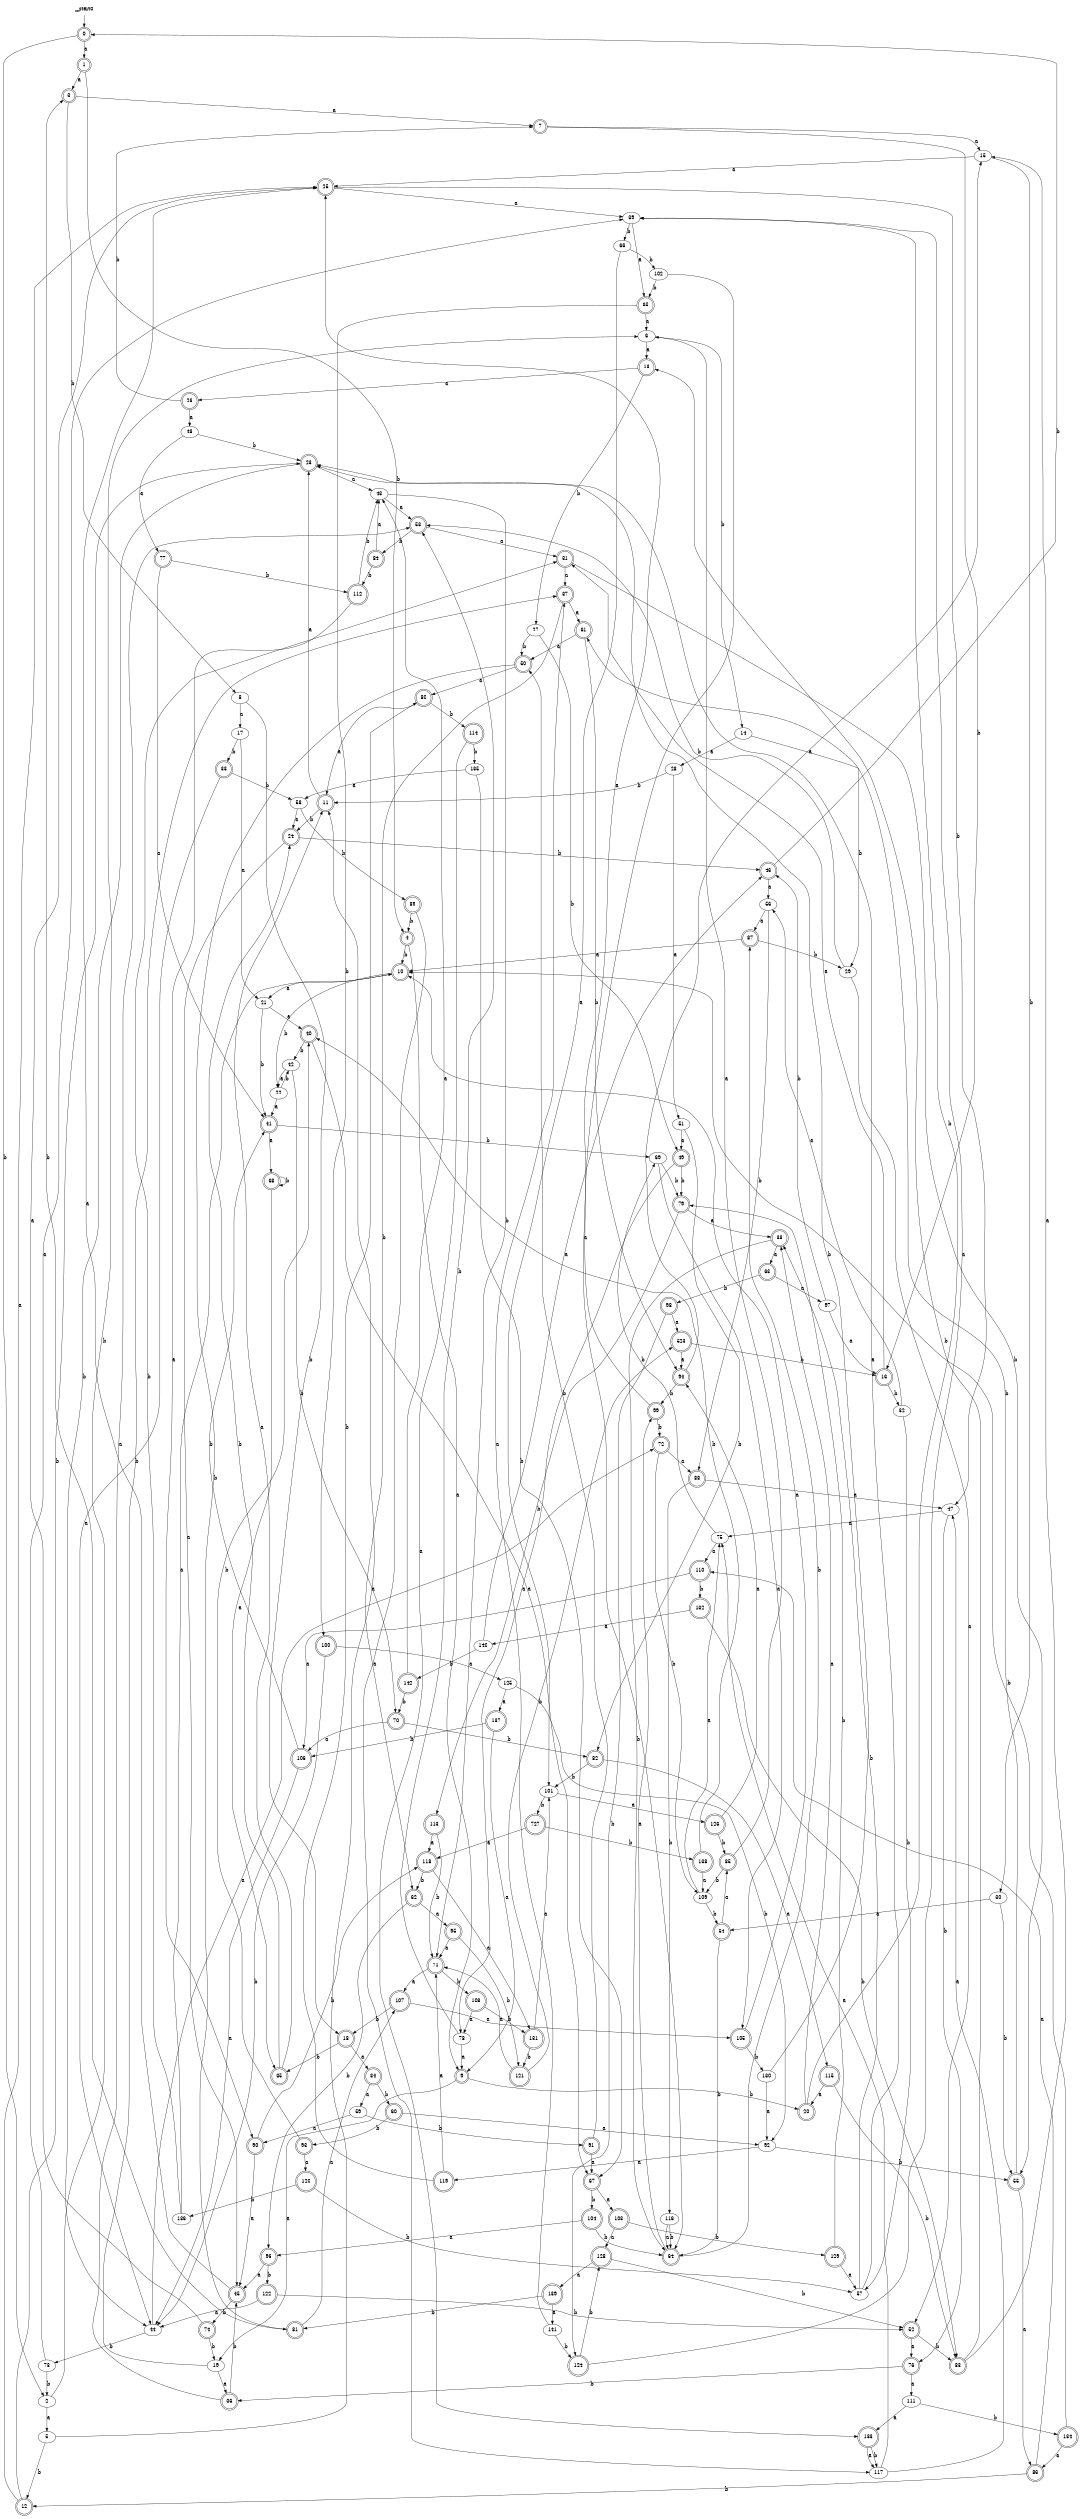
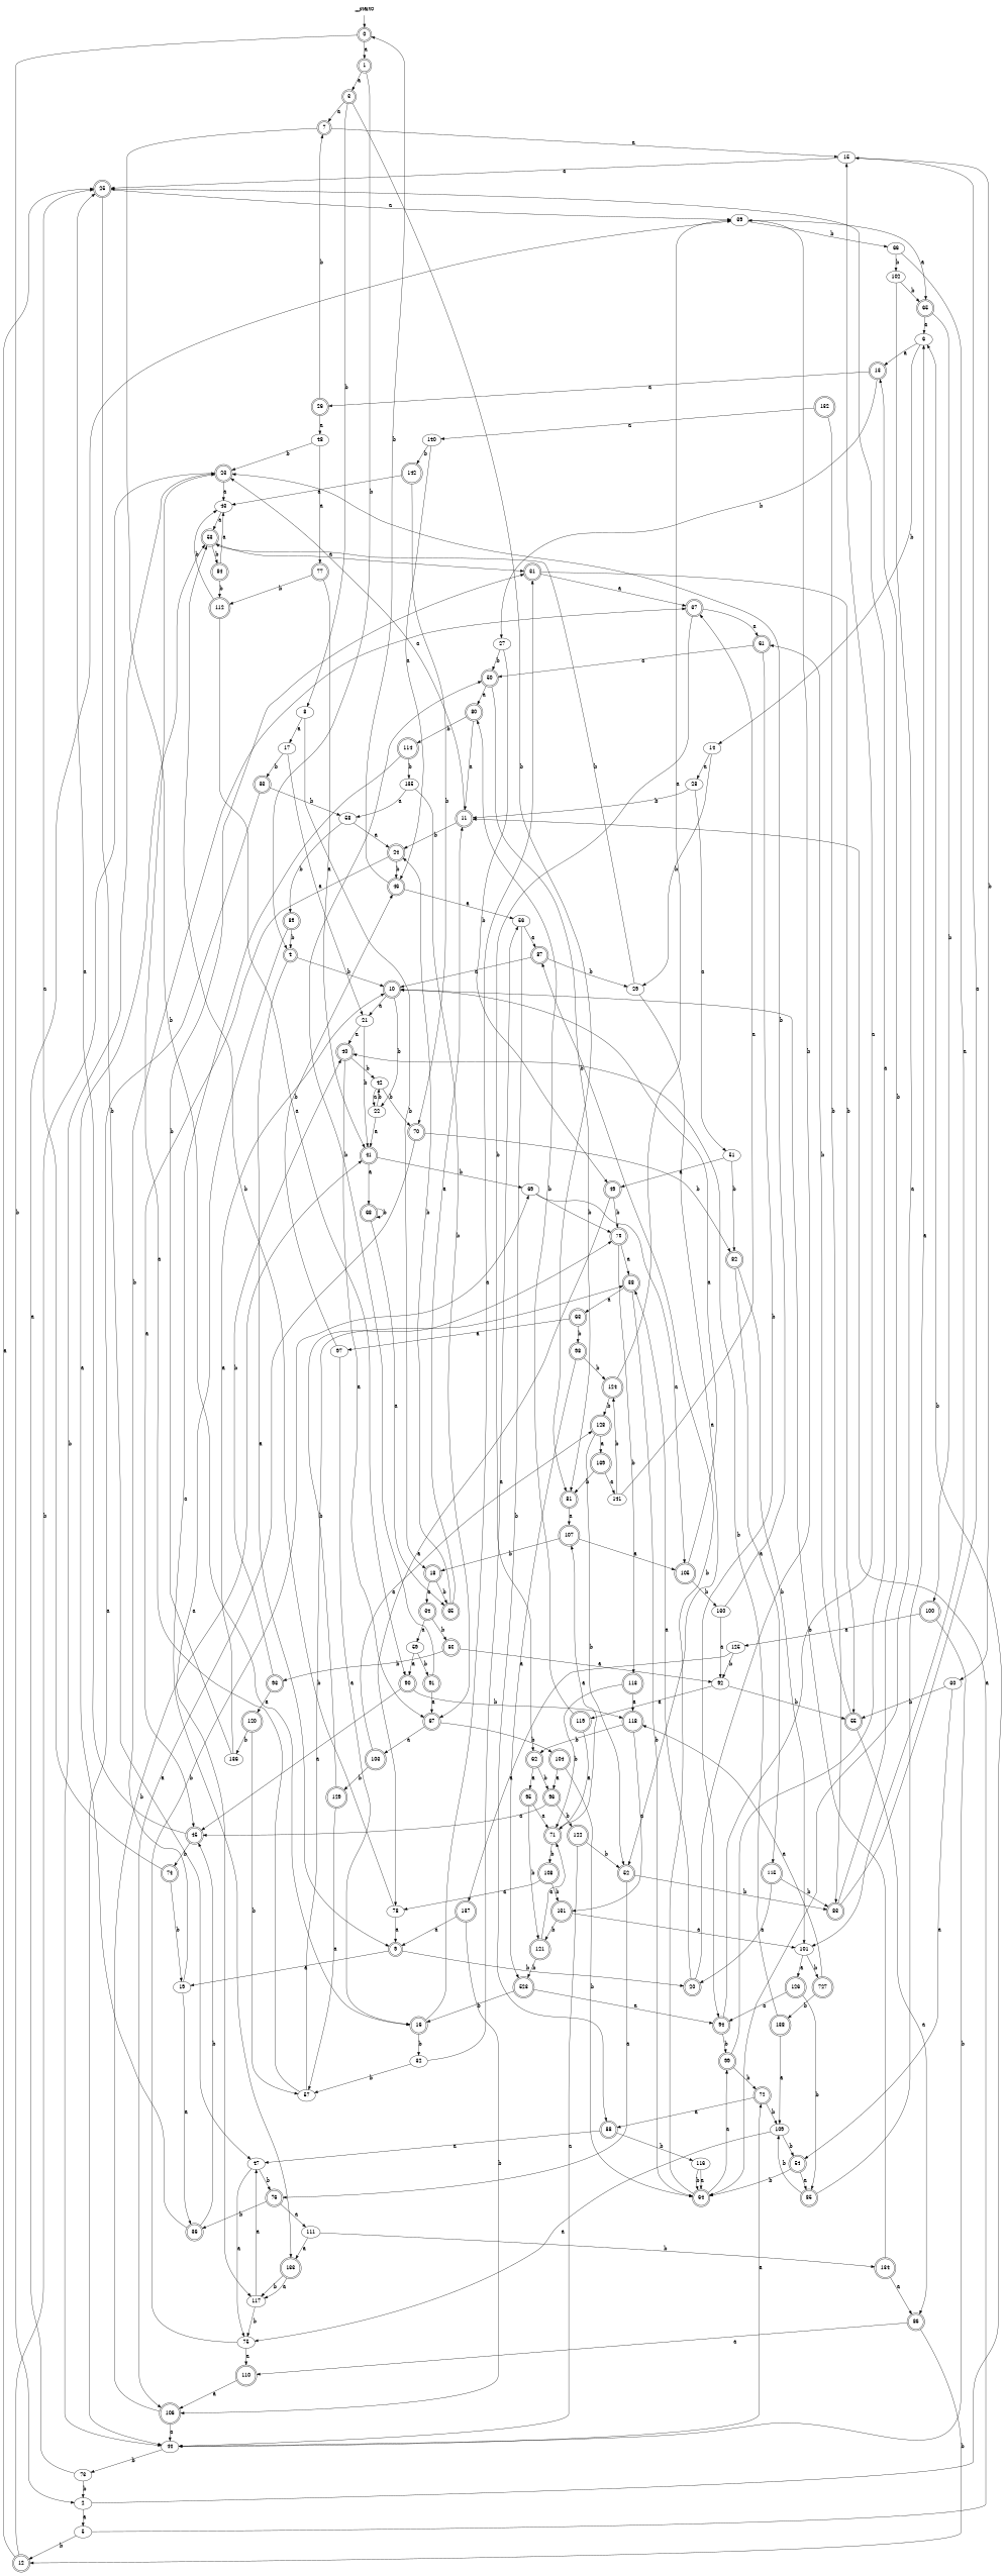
  digraph {
    node [shape=doublecircle]
    __start0 [shape=none]
    0
    1
    2 [shape=""]
    3
    4
    5 [shape=""]
    6 [shape=""]
    7
    8 [shape=""]
    9
    10
    11
    12
    13
    14 [shape=""]
    15 [shape=""]
    16
    17 [shape=""]
    18
    19 [shape=""]
    20
    21 [shape=""]
    22 [shape=""]
    23
    24
    25
    26
    27 [shape=""]
    28 [shape=""]
    29 [shape=""]
    30 [shape=""]
    31
    32 [shape=""]
    33
    34
    35
    36
    37
    38
    39 [shape=""]
    40
    41
    42 [shape=""]
    43 [shape=""]
    44 [shape=""]
    45
    46
    47 [shape=""]
    48 [shape=""]
    49
    50
    51 [shape=""]
    52
    53
    54
    55
    56 [shape=""]
    57 [shape=""]
    58 [shape=""]
    59 [shape=""]
    60
    61
    62
    63
    64
    65
    66 [shape=""]
    67
    68
    69 [shape=""]
    70
    71
    72
    73 [shape=""]
    74
    75 [shape=""]
    76
    77
    78 [shape=""]
    79
    80
    81
    82
    83
    84
    85
    86
    87
    88
    89
    90
    91
    92 [shape=""]
    93
    94
    95
    96
    97 [shape=""]
    98
    99
    100
    101 [shape=""]
    102 [shape=""]
    103
    104
    105
    106
    107
    108
    109 [shape=""]
    110
    111 [shape=""]
    112
    113
    114
    115
    116 [shape=""]
    117 [shape=""]
    118
    119
    120
    121
    122
    n125 [label=523]
    124
    125 [shape=""]
    126
    n129 [label=727]
    128
    129
    130 [shape=""]
    131
    132
    133
    134
    135 [shape=""]
    136 [shape=""]
    137
    138
    139
    140 [shape=""]
    141 [shape=""]
    142
    __start0 -> 0
    0 -> 1 [label=a]
    0 -> 2 [label=b]
    1 -> 3 [label=a]
    1 -> 4 [label=b]
    2 -> 5 [label=a]
    2 -> 6 [label=b]
    3 -> 7 [label=a]
    3 -> 8 [label=b]
    4 -> 9 [label=a]
    4 -> 10 [label=b]
    5 -> 11 [label=a]
    5 -> 12 [label=b]
    6 -> 13 [label=a]
    6 -> 14 [label=b]
    7 -> 15 [label=a]
    7 -> 16 [label=b]
    8 -> 17 [label=a]
    8 -> 18 [label=b]
    9 -> 19 [label=a]
    9 -> 20 [label=b]
    10 -> 21 [label=a]
    10 -> 22 [label=b]
    11 -> 23 [label=a]
    11 -> 24 [label=b]
    12 -> 23 [label=b]
    12 -> 25 [label=a]
    13 -> 26 [label=a]
    13 -> 27 [label=b]
    14 -> 28 [label=a]
    14 -> 29 [label=b]
    15 -> 25 [label=a]
    15 -> 30 [label=b]
    16 -> 31 [label=a]
    16 -> 32 [label=b]
    17 -> 21 [label=a]
    17 -> 33 [label=b]
    18 -> 34 [label=a]
    18 -> 35 [label=b]
    19 -> 36 [label=a]
    19 -> 37 [label=b]
    20 -> 38 [label=a]
    20 -> 39 [label=b]
    21 -> 40 [label=a]
    21 -> 41 [label=b]
    22 -> 41 [label=a]
    22 -> 42 [label=b]
    23 -> 43 [label=a]
    23 -> 44 [label=b]
    24 -> 45 [label=a]
    24 -> 46 [label=b]
    25 -> 39 [label=a]
    25 -> 47 [label=b]
    26 -> 7 [label=b]
    26 -> 48 [label=a]
    27 -> 49 [label=b]
    27 -> 50 [label=b]
    28 -> 11 [label=b]
    28 -> 51 [label=a]
    29 -> 52 [label=a]
    29 -> 53 [label=b]
    30 -> 54 [label=a]
    30 -> 55 [label=b]
    31 -> 37 [label=a]
    31 -> 55 [label=b]
    32 -> 56 [label=a]
    32 -> 57 [label=b]
    33 -> 44 [label=a]
    33 -> 58 [label=b]
    34 -> 59 [label=a]
    34 -> 60 [label=b]
    35 -> 11 [label=a]
    35 -> 24 [label=b]
    36 -> 45 [label=b]
    36 -> 53 [label=a]
    37 -> 61 [label=a]
    37 -> 62 [label=b]
    38 -> 63 [label=a]
    38 -> 64 [label=b]
    39 -> 65 [label=a]
    39 -> 66 [label=b]
    40 -> 42 [label=b]
    40 -> 67 [label=a]
    41 -> 68 [label=a]
    41 -> 69 [label=b]
    42 -> 22 [label=a]
    42 -> 70 [label=b]
    43 -> 53 [label=a]
-   43 -> 71 [label=b]
    44 -> 72 [label=a]
    44 -> 73 [label=b]
    45 -> 25 [label=a]
    45 -> 74 [label=b]
    46 -> 0 [label=b]
    46 -> 56 [label=a]
    47 -> 75 [label=a]
    47 -> 76 [label=b]
    48 -> 23 [label=b]
    48 -> 77 [label=a]
    49 -> 78 [label=a]
    49 -> 79 [label=b]
    50 -> 80 [label=a]
    50 -> 81 [label=b]
    51 -> 49 [label=a]
    51 -> 82 [label=b]
    52 -> 76 [label=a]
    52 -> 83 [label=b]
    53 -> 31 [label=a]
    53 -> 84 [label=b]
    54 -> 64 [label=b]
    54 -> 85 [label=a]
    55 -> 61 [label=b]
    55 -> 86 [label=a]
    56 -> 87 [label=a]
    56 -> 88 [label=b]
    57 -> 23 [label=a]
    57 -> 38 [label=b]
    58 -> 24 [label=a]
    58 -> 89 [label=b]
    59 -> 90 [label=a]
    59 -> 91 [label=b]
    60 -> 92 [label=a]
    60 -> 93 [label=b]
    61 -> 50 [label=a]
    61 -> 94 [label=b]
    62 -> 95 [label=a]
    62 -> 96 [label=b]
    63 -> 97 [label=a]
    63 -> 98 [label=b]
    64 -> 87 [label=b]
    64 -> 99 [label=a]
    65 -> 6 [label=a]
    65 -> 100 [label=b]
    66 -> 101 [label=a]
    66 -> 102 [label=b]
    67 -> 103 [label=a]
    67 -> 104 [label=b]
    68 -> 35 [label=a]
    68 -> 68 [label=b]
    69 -> 79 [label=b]
    69 -> 105 [label=a]
    70 -> 82 [label=b]
    70 -> 106 [label=a]
    71 -> 107 [label=a]
    71 -> 108 [label=b]
    72 -> 88 [label=a]
    72 -> 109 [label=b]
    73 -> 2 [label=b]
    73 -> 39 [label=a]
    74 -> 19 [label=b]
    74 -> 25 [label=a]
    75 -> 69 [label=b]
    75 -> 110 [label=a]
    76 -> 36 [label=b]
    76 -> 111 [label=a]
    77 -> 41 [label=a]
    77 -> 112 [label=b]
    78 -> 9 [label=a]
    78 -> 53 [label=b]
    79 -> 38 [label=a]
    79 -> 113 [label=b]
    80 -> 11 [label=a]
    80 -> 114 [label=b]
-   81 -> 3 [label=b]
+   3 -> 81 [label=b]
    81 -> 107 [label=a]
    82 -> 101 [label=b]
    82 -> 115 [label=a]
    83 -> 13 [label=b]
    83 -> 15 [label=a]
    84 -> 43 [label=a]
    84 -> 112 [label=b]
    85 -> 6 [label=a]
    85 -> 109 [label=b]
    86 -> 12 [label=b]
    86 -> 110 [label=a]
    87 -> 10 [label=a]
    87 -> 29 [label=b]
    88 -> 47 [label=a]
    88 -> 116 [label=b]
    89 -> 4 [label=b]
    89 -> 117 [label=a]
    90 -> 45 [label=a]
    90 -> 118 [label=b]
    91 -> 50 [label=b]
    91 -> 67 [label=a]
    92 -> 55 [label=b]
    92 -> 119 [label=a]
    93 -> 40 [label=b]
    93 -> 120 [label=a]
    94 -> 15 [label=a]
    94 -> 99 [label=b]
    95 -> 71 [label=a]
    95 -> 121 [label=b]
    96 -> 45 [label=a]
    96 -> 122 [label=b]
    97 -> 16 [label=a]
    97 -> 46 [label=b]
    98 -> n125 [label=a]
    98 -> 124 [label=b]
    99 -> 25 [label=a]
    99 -> 72 [label=b]
    100 -> 44 [label=b]
    100 -> 125 [label=a]
    101 -> 126 [label=a]
    101 -> n129 [label=b]
    102 -> 64 [label=a]
    102 -> 65 [label=b]
    103 -> 128 [label=a]
    103 -> 129 [label=b]
    104 -> 64 [label=b]
    104 -> 96 [label=a]
    105 -> 10 [label=a]
    105 -> 130 [label=b]
    106 -> 41 [label=b]
    106 -> 44 [label=a]
    107 -> 18 [label=b]
    107 -> 105 [label=a]
    108 -> 78 [label=a]
    108 -> 131 [label=b]
    109 -> 54 [label=b]
    109 -> 75 [label=a]
    110 -> 106 [label=a]
-   110 -> 132 [label=b]
    111 -> 133 [label=a]
    111 -> 134 [label=b]
    112 -> 43 [label=b]
    112 -> 90 [label=a]
    113 -> 71 [label=b]
    113 -> 118 [label=a]
    114 -> 133 [label=a]
    114 -> 135 [label=b]
    115 -> 20 [label=a]
    115 -> 83 [label=b]
    116 -> 64 [label=a]
    116 -> 64 [label=b]
    117 -> 47 [label=a]
-   117 -> 75 [label=a]
+   117 -> 75 [label=b]
    118 -> 62 [label=b]
    118 -> 131 [label=a]
    119 -> 71 [label=a]
    119 -> 80 [label=b]
    120 -> 57 [label=b]
    120 -> 136 [label=b]
    121 -> 71 [label=a]
    121 -> n125 [label=b]
    122 -> 44 [label=a]
    122 -> 52 [label=b]
    n125 -> 16 [label=b]
    n125 -> 94 [label=a]
    124 -> 39 [label=a]
    124 -> 128 [label=b]
    125 -> 92 [label=b]
    125 -> 137 [label=a]
    126 -> 85 [label=b]
    126 -> 94 [label=a]
    n129 -> 118 [label=a]
    n129 -> 138 [label=b]
    128 -> 52 [label=b]
    128 -> 139 [label=a]
    129 -> 57 [label=a]
    129 -> 79 [label=b]
    130 -> 23 [label=b]
    130 -> 92 [label=a]
    131 -> 101 [label=a]
    131 -> 121 [label=b]
    132 -> 83 [label=b]
    132 -> 140 [label=a]
    133 -> 117 [label=a]
    133 -> 117 [label=b]
    134 -> 10 [label=b]
    134 -> 86 [label=a]
    135 -> 58 [label=a]
    135 -> 67 [label=b]
    136 -> 10 [label=a]
    136 -> 31 [label=b]
    137 -> 9 [label=a]
    137 -> 106 [label=b]
    138 -> 40 [label=b]
    138 -> 109 [label=a]
    139 -> 81 [label=b]
    139 -> 141 [label=a]
    140 -> 46 [label=a]
    140 -> 142 [label=b]
    141 -> 37 [label=a]
    141 -> 124 [label=b]
    142 -> 43 [label=a]
    142 -> 70 [label=b]
  }
